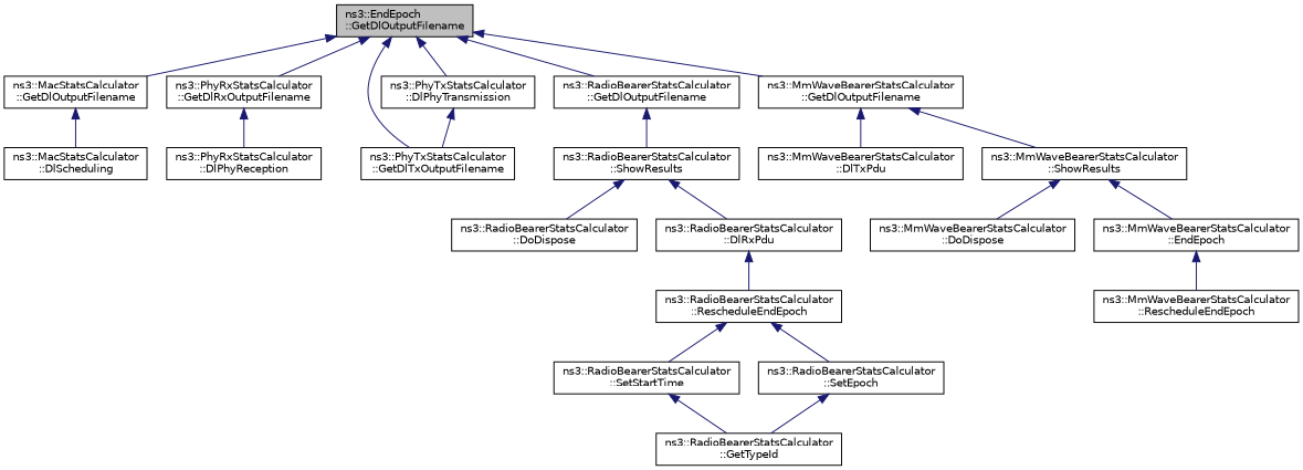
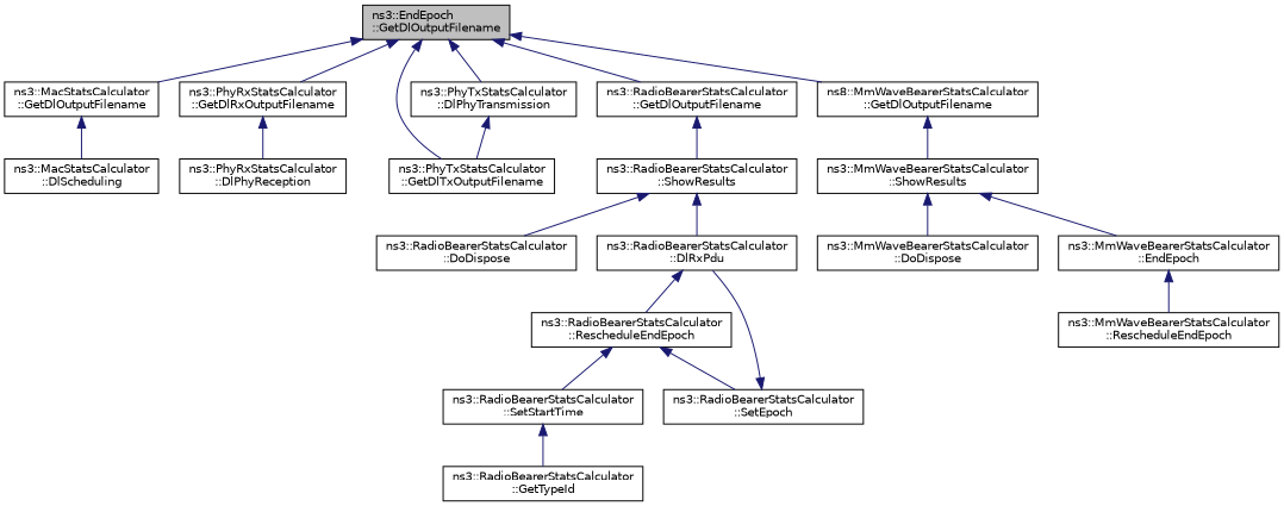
  digraph {
    rankdir=TB
    node [color=black fillcolor=white fontname=Helvetica fontsize=10 shape=record style=filled]
    edge [color=midnightblue dir=back fontname=Helvetica fontsize=10 labelfontname=Helvetica labelfontsize=10 style=solid]
    n1 [fillcolor=grey75 fontcolor=black height=0.2 label="ns3::EndEpoch\l::GetDlOutputFilename" width=0.4]
    n2 [height=0.2 label="ns3::MacStatsCalculator\l::GetDlOutputFilename" width=0.4]
    n3 [height=0.2 label="ns3::PhyRxStatsCalculator\l::GetDlRxOutputFilename" width=0.4]
    n4 [height=0.2 label="ns3::PhyTxStatsCalculator\l::GetDlTxOutputFilename" width=0.4]
    n5 [height=0.2 label="ns3::PhyTxStatsCalculator\l::DlPhyTransmission" width=0.4]
    n6 [height=0.2 label="ns3::RadioBearerStatsCalculator\l::GetDlOutputFilename" width=0.4]
-   n7 [height=0.2 label="ns3::MmWaveBearerStatsCalculator\l::GetDlOutputFilename" width=0.4]
+   n7 [height=0.2 label="ns8::MmWaveBearerStatsCalculator\l::GetDlOutputFilename" width=0.4]
    n8 [height=0.2 label="ns3::MacStatsCalculator\l::DlScheduling" width=0.4]
    n9 [height=0.2 label="ns3::PhyRxStatsCalculator\l::DlPhyReception" width=0.4]
    n10 [height=0.2 label="ns3::RadioBearerStatsCalculator\l::ShowResults" width=0.4]
-   n11 [height=0.2 label="ns3::MmWaveBearerStatsCalculator\l::DlTxPdu" width=0.4]
    n12 [height=0.2 label="ns3::MmWaveBearerStatsCalculator\l::ShowResults" width=0.4]
    n13 [height=0.2 label="ns3::RadioBearerStatsCalculator\l::DoDispose" width=0.4]
    n14 [height=0.2 label="ns3::RadioBearerStatsCalculator\l::DlRxPdu" width=0.4]
    n15 [height=0.2 label="ns3::RadioBearerStatsCalculator\l::RescheduleEndEpoch" width=0.4]
    n16 [height=0.2 label="ns3::RadioBearerStatsCalculator\l::SetStartTime" width=0.4]
    n17 [height=0.2 label="ns3::RadioBearerStatsCalculator\l::SetEpoch" width=0.4]
    n18 [height=0.2 label="ns3::RadioBearerStatsCalculator\l::GetTypeId" width=0.4]
    n19 [height=0.2 label="ns3::MmWaveBearerStatsCalculator\l::DoDispose" width=0.4]
    n20 [height=0.2 label="ns3::MmWaveBearerStatsCalculator\l::EndEpoch" width=0.4]
    n21 [height=0.2 label="ns3::MmWaveBearerStatsCalculator\l::RescheduleEndEpoch" width=0.4]
    n1 -> n2
    n1 -> n3
    n1 -> n4
    n1 -> n5
    n1 -> n6
    n1 -> n7
    n2 -> n8
    n3 -> n9
    n5 -> n4
    n6 -> n10
-   n7 -> n11
    n7 -> n12
    n10 -> n13
    n10 -> n14
    n12 -> n19
    n12 -> n20
    n14 -> n15
    n15 -> n16
    n15 -> n17
    n16 -> n18
-   n17 -> n18
+   n17 -> n14
    n20 -> n21
  }
